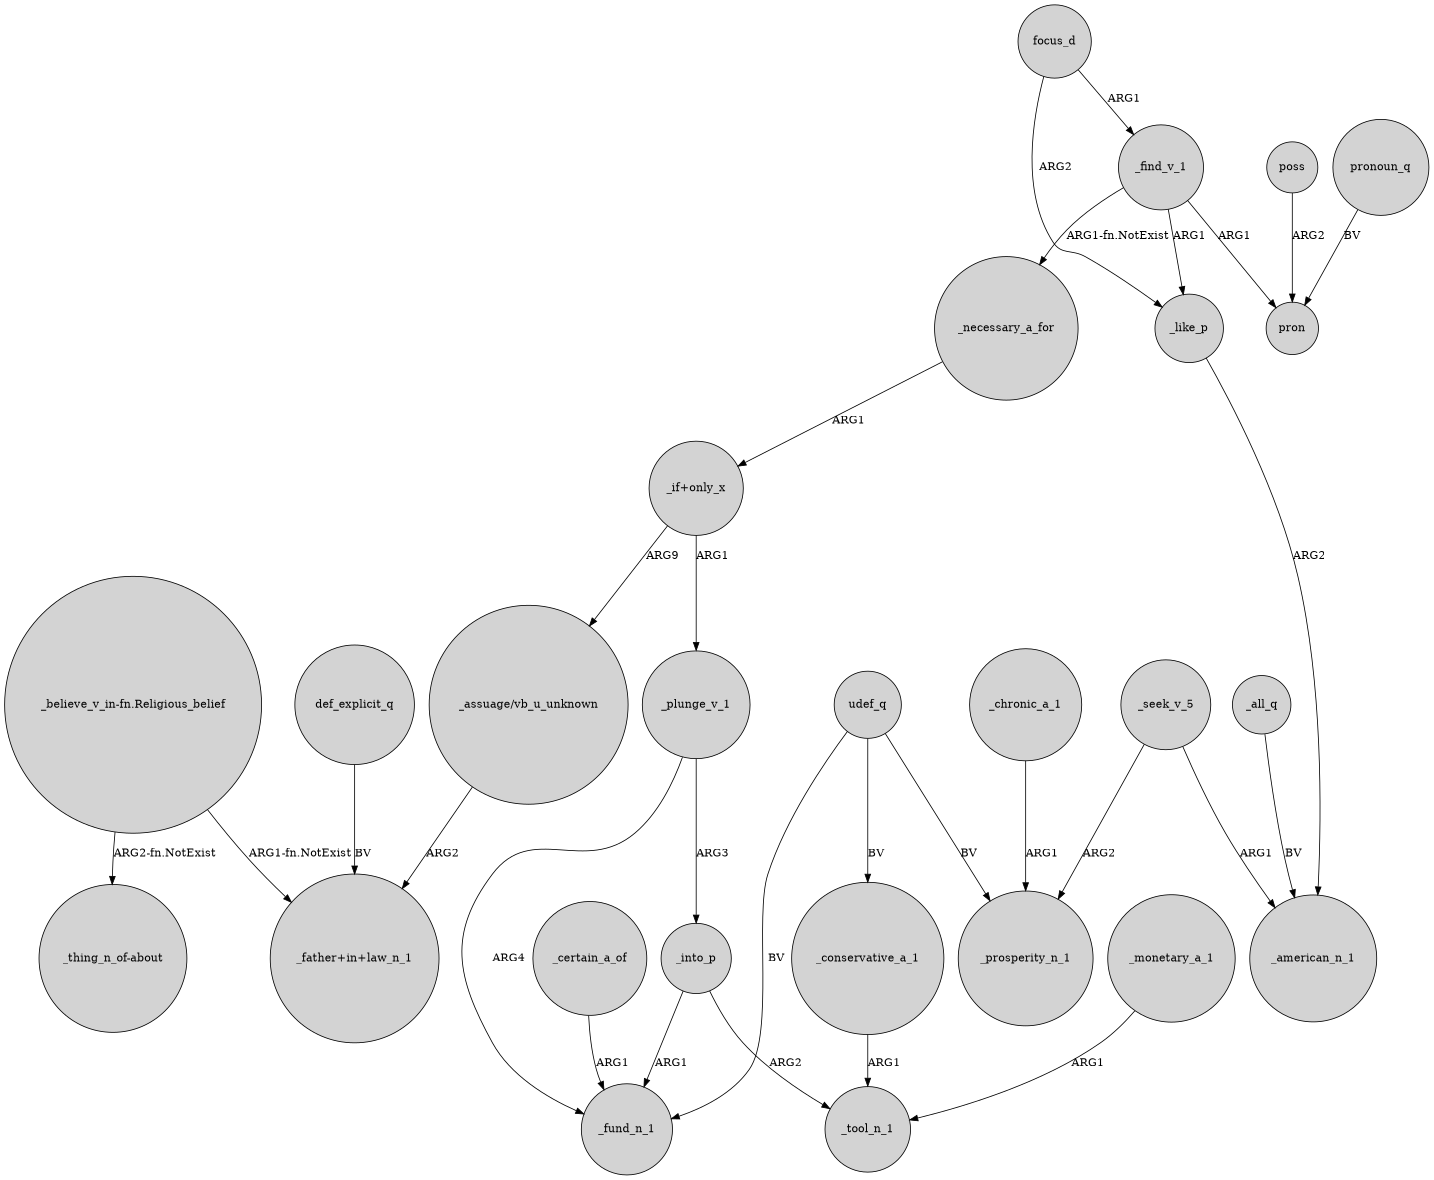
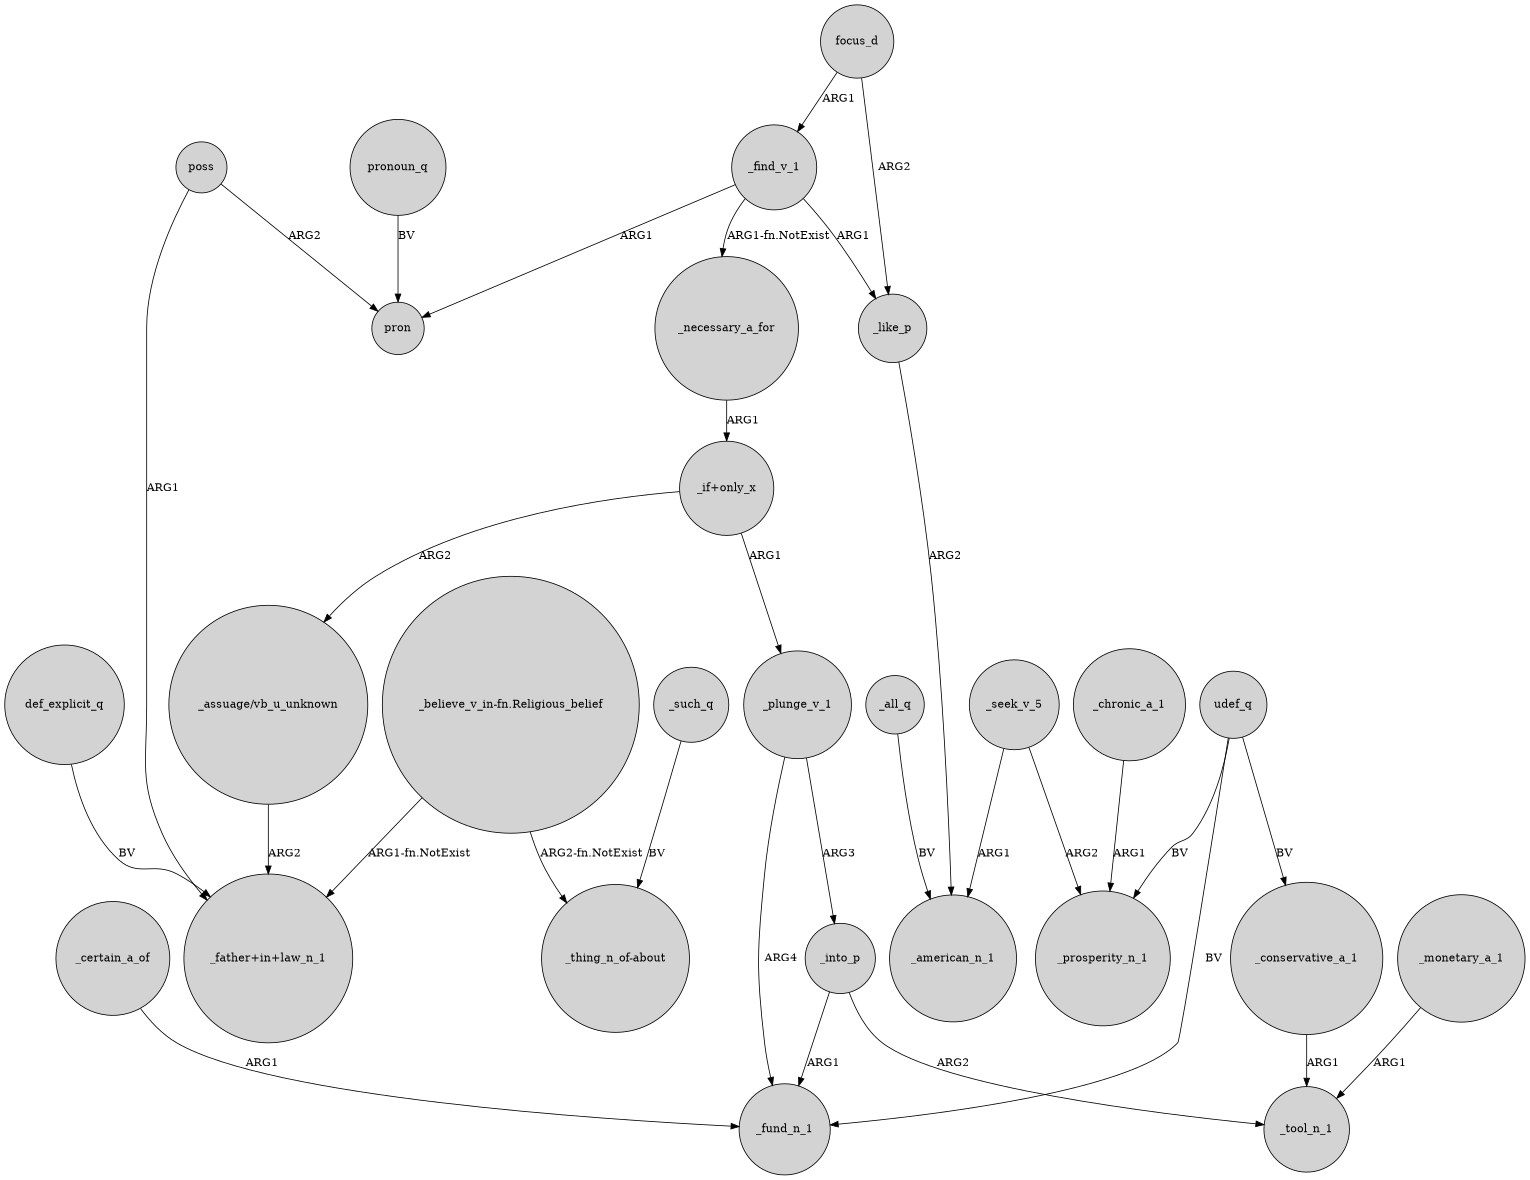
  digraph {
    node [shape=circle style=filled]
    def_explicit_q
    "_father+in+law_n_1"
    _like_p
    _american_n_1
    _find_v_1
    pron
    _necessary_a_for
    poss
    n9 [label=_seek_v_5]
    _prosperity_n_1
    focus_d
    udef_q
    _fund_n_1
    _conservative_a_1
    "_if+only_x"
    _plunge_v_1
    "_assuage/vb_u_unknown"
    "_believe_v_in-fn.Religious_belief"
    "_thing_n_of-about"
    _monetary_a_1
    _tool_n_1
+   _such_q
    _into_p
    _certain_a_of
    _chronic_a_1
    pronoun_q
    _all_q
    def_explicit_q -> "_father+in+law_n_1" [label=BV]
    _like_p -> _american_n_1 [label=ARG2]
    _find_v_1 -> _like_p [label=ARG1]
    _find_v_1 -> pron [label=ARG1]
    _find_v_1 -> _necessary_a_for [label="ARG1-fn.NotExist"]
    _necessary_a_for -> "_if+only_x" [label=ARG1]
+   poss -> "_father+in+law_n_1" [label=ARG1]
    poss -> pron [label=ARG2]
    n9 -> _american_n_1 [label=ARG1]
    n9 -> _prosperity_n_1 [label=ARG2]
    focus_d -> _like_p [label=ARG2]
    focus_d -> _find_v_1 [label=ARG1]
    udef_q -> _prosperity_n_1 [label=BV]
    udef_q -> _fund_n_1 [label=BV]
    udef_q -> _conservative_a_1 [label=BV]
    _conservative_a_1 -> _tool_n_1 [label=ARG1]
    "_if+only_x" -> _plunge_v_1 [label=ARG1]
-   "_if+only_x" -> "_assuage/vb_u_unknown" [label=ARG9]
+   "_if+only_x" -> "_assuage/vb_u_unknown" [label=ARG2]
    _plunge_v_1 -> _fund_n_1 [label=ARG4]
    _plunge_v_1 -> _into_p [label=ARG3]
    "_assuage/vb_u_unknown" -> "_father+in+law_n_1" [label=ARG2]
    "_believe_v_in-fn.Religious_belief" -> "_father+in+law_n_1" [label="ARG1-fn.NotExist"]
    "_believe_v_in-fn.Religious_belief" -> "_thing_n_of-about" [label="ARG2-fn.NotExist"]
    _monetary_a_1 -> _tool_n_1 [label=ARG1]
+   _such_q -> "_thing_n_of-about" [label=BV]
    _into_p -> _fund_n_1 [label=ARG1]
    _into_p -> _tool_n_1 [label=ARG2]
    _certain_a_of -> _fund_n_1 [label=ARG1]
    _chronic_a_1 -> _prosperity_n_1 [label=ARG1]
    pronoun_q -> pron [label=BV]
    _all_q -> _american_n_1 [label=BV]
  }
